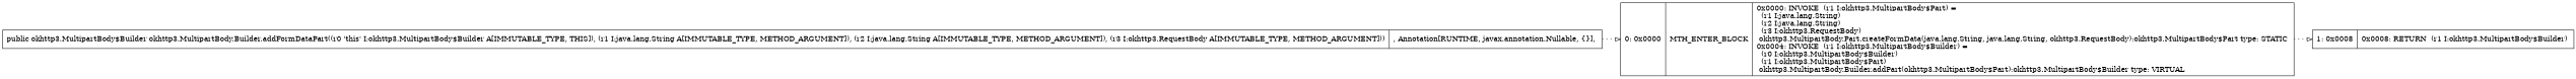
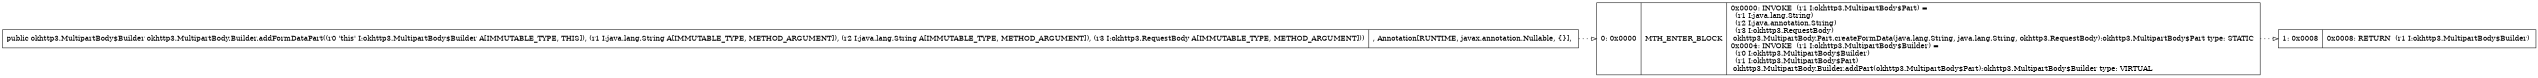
  digraph {
    rankdir=LR
    node [shape=record]
    edge [style=dotted arrowhead=onormal]
-   n1 [label="{0\:\ 0x0000|MTH_ENTER_BLOCK\l|0x0000: INVOKE  (r1 I:okhttp3.MultipartBody$Part) = \l  (r1 I:java.lang.String)\l  (r2 I:java.lang.String)\l  (r3 I:okhttp3.RequestBody)\l okhttp3.MultipartBody.Part.createFormData(java.lang.String, java.lang.String, okhttp3.RequestBody):okhttp3.MultipartBody$Part type: STATIC \l0x0004: INVOKE  (r1 I:okhttp3.MultipartBody$Builder) = \l  (r0 I:okhttp3.MultipartBody$Builder)\l  (r1 I:okhttp3.MultipartBody$Part)\l okhttp3.MultipartBody.Builder.addPart(okhttp3.MultipartBody$Part):okhttp3.MultipartBody$Builder type: VIRTUAL \l}"]
+   n1 [label="{0\:\ 0x0000|MTH_ENTER_BLOCK\l|0x0000: INVOKE  (r1 I:okhttp3.MultipartBody$Part) = \l  (r1 I:java.lang.String)\l  (r2 I:java.annotation.String)\l  (r3 I:okhttp3.RequestBody)\l okhttp3.MultipartBody.Part.createFormData(java.lang.String, java.lang.String, okhttp3.RequestBody):okhttp3.MultipartBody$Part type: STATIC \l0x0004: INVOKE  (r1 I:okhttp3.MultipartBody$Builder) = \l  (r0 I:okhttp3.MultipartBody$Builder)\l  (r1 I:okhttp3.MultipartBody$Part)\l okhttp3.MultipartBody.Builder.addPart(okhttp3.MultipartBody$Part):okhttp3.MultipartBody$Builder type: VIRTUAL \l}"]
    n2 [label="{1\:\ 0x0008|0x0008: RETURN  (r1 I:okhttp3.MultipartBody$Builder) \l}"]
    n3 [label="{public okhttp3.MultipartBody$Builder okhttp3.MultipartBody.Builder.addFormDataPart((r0 'this' I:okhttp3.MultipartBody$Builder A[IMMUTABLE_TYPE, THIS]), (r1 I:java.lang.String A[IMMUTABLE_TYPE, METHOD_ARGUMENT]), (r2 I:java.lang.String A[IMMUTABLE_TYPE, METHOD_ARGUMENT]), (r3 I:okhttp3.RequestBody A[IMMUTABLE_TYPE, METHOD_ARGUMENT]))  | , Annotation[RUNTIME, javax.annotation.Nullable, \{\}], \l}"]
    n1 -> n2
    n3 -> n1
  }
